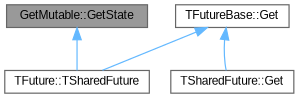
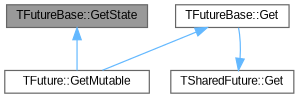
  digraph {
    fontname="Liberation Sans"
    rankdir=TB
    node [color=grey40 fillcolor=white fontname="Liberation Sans" fontsize=10 shape=box style=filled]
    edge [color=steelblue1 dir=back fontname="Liberation Sans" fontsize=10 labelfontname=Helvetica labelfontsize=10 style=solid]
-   n1 [color=gray40 fillcolor=grey60 fontcolor=black height=0.2 label="GetMutable::GetState" width=0.4]
-   n2 [height=0.2 label="TFuture::TSharedFuture" width=0.4]
+   n1 [color=gray40 fillcolor=grey60 fontcolor=black height=0.2 label="TFutureBase::GetState" width=0.4]
+   n2 [height=0.2 label="TFuture::GetMutable" width=0.4]
    n3 [height=0.2 label="TFutureBase::Get" width=0.4]
    n4 [height=0.2 label="TSharedFuture::Get" width=0.4]
    n1 -> n2
    n3 -> n2
-   n3 -> n4
+   n4 -> n3
  }
